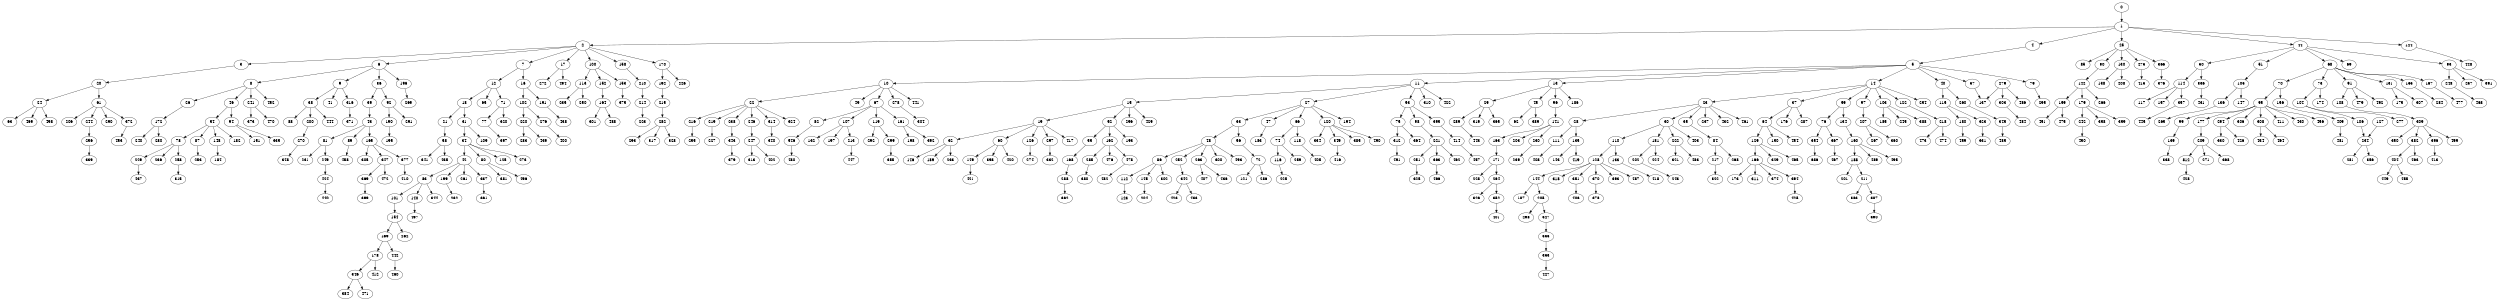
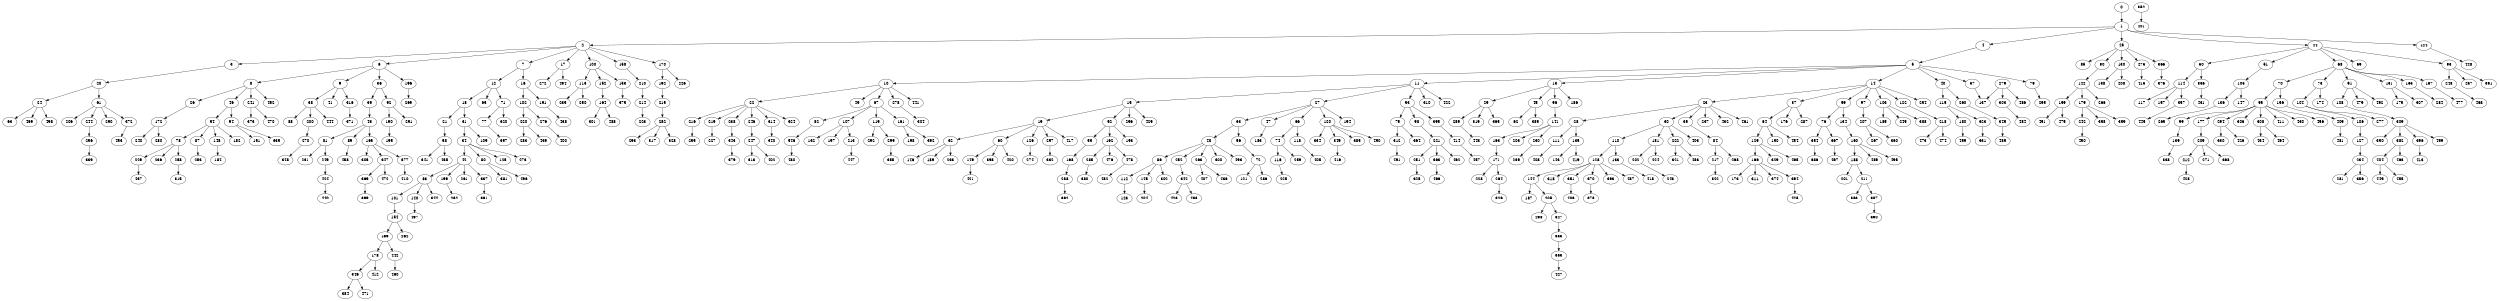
  digraph {
    n1 [label=0]
    n2 [label=1]
    n3 [label=2]
    n4 [label=4]
    n5 [label=25]
    n6 [label=44]
    n7 [label=124]
    n8 [label=3]
    n9 [label=6]
    n10 [label=7]
    n11 [label=17]
    n12 [label=100]
    n13 [label=158]
    n14 [label=170]
    n15 [label=5]
    n16 [label=85]
    n17 [label=90]
    n18 [label=130]
    n19 [label=275]
    n20 [label=366]
    n21 [label=50]
    n22 [label=51]
    n23 [label=68]
    n24 [label=69]
    n25 [label=93]
    n26 [label=448]
    n27 [label=20]
    n28 [label=8]
    n29 [label=9]
    n30 [label=36]
    n31 [label=196]
    n32 [label=12]
    n33 [label=16]
    n34 [label=272]
    n35 [label=494]
    n36 [label=113]
    n37 [label=152]
    n38 [label=153]
    n39 [label=210]
    n40 [label=192]
    n41 [label=226]
    n42 [label=24]
    n43 [label=61]
    n44 [label=63]
    n45 [label=469]
    n46 [label=498]
    n47 [label=206]
    n48 [label=244]
    n49 [label=290]
    n50 [label=372]
    n51 [label=256]
    n52 [label=453]
    n53 [label=339]
    n54 [label=26]
    n55 [label=46]
    n56 [label=241]
    n57 [label=452]
    n58 [label=38]
    n59 [label=41]
    n60 [label=316]
    n61 [label=39]
    n62 [label=92]
    n63 [label=269]
    n64 [label=172]
    n65 [label=54]
    n66 [label=94]
    n67 [label=373]
    n68 [label=470]
    n69 [label=240]
    n70 [label=280]
    n71 [label=78]
    n72 [label=87]
    n73 [label=148]
    n74 [label=182]
    n75 [label=151]
    n76 [label=335]
    n77 [label=229]
    n78 [label=236]
    n79 [label=258]
    n80 [label=253]
    n81 [label=184]
    n82 [label=437]
    n83 [label=315]
    n84 [label=88]
    n85 [label=200]
    n86 [label=444]
    n87 [label=371]
    n88 [label=270]
    n89 [label=348]
    n90 [label=43]
    n91 [label=190]
    n92 [label=291]
    n93 [label=81]
    n94 [label=89]
    n95 [label=165]
    n96 [label=231]
    n97 [label=249]
    n98 [label=458]
    n99 [label=305]
    n100 [label=347]
    n101 [label=377]
    n102 [label=424]
    n103 [label=440]
    n104 [label=369]
    n105 [label=472]
    n106 [label=410]
    n107 [label=399]
    n108 [label=195]
    n109 [label=18]
    n110 [label=65]
    n111 [label=71]
    n112 [label=102]
    n113 [label=191]
    n114 [label=21]
    n115 [label=31]
    n116 [label=77]
    n117 [label=320]
    n118 [label=58]
    n119 [label=34]
    n120 [label=109]
    n121 [label=341]
    n122 [label=435]
    n123 [label=42]
    n124 [label=80]
    n125 [label=125]
    n126 [label=273]
    n127 [label=83]
    n128 [label=199]
    n129 [label=261]
    n130 [label=337]
    n131 [label=381]
    n132 [label=496]
    n133 [label=101]
    n134 [label=140]
    n135 [label=344]
    n136 [label=232]
    n137 [label=361]
    n138 [label=154]
    n139 [label=497]
    n140 [label=169]
    n141 [label=262]
    n142 [label=178]
    n143 [label=442]
    n144 [label=346]
    n145 [label=412]
    n146 [label=460]
    n147 [label=384]
    n148 [label=471]
    n149 [label=397]
    n150 [label=220]
    n151 [label=276]
    n152 [label=438]
    n153 [label=283]
    n154 [label=439]
    n155 [label=400]
    n156 [label=235]
    n157 [label=250]
    n158 [label=164]
    n159 [label=375]
    n160 [label=301]
    n161 [label=488]
    n162 [label=214]
    n163 [label=223]
    n164 [label=215]
    n165 [label=282]
    n166 [label=293]
    n167 [label=317]
    n168 [label=328]
    n169 [label=10]
    n170 [label=11]
    n171 [label=13]
    n172 [label=14]
    n173 [label=40]
    n174 [label=57]
    n175 [label=79]
    n176 [label=22]
    n177 [label=49]
    n178 [label=67]
    n179 [label=278]
    n180 [label=441]
    n181 [label=15]
    n182 [label=27]
    n183 [label=53]
    n184 [label=310]
    n185 [label=422]
    n186 [label=29]
    n187 [label=45]
    n188 [label=96]
    n189 [label=186]
    n190 [label=23]
    n191 [label=37]
    n192 [label=59]
    n193 [label=97]
    n194 [label=103]
    n195 [label=122]
    n196 [label=254]
    n197 [label=115]
    n198 [label=260]
    n199 [label=137]
    n200 [label=295]
    n201 [label=216]
    n202 [label=219]
    n203 [label=238]
    n204 [label=246]
    n205 [label=314]
    n206 [label=324]
    n207 [label=82]
    n208 [label=107]
    n209 [label=119]
    n210 [label=161]
    n211 [label=304]
    n212 [label=255]
    n213 [label=227]
    n214 [label=343]
    n215 [label=247]
    n216 [label=340]
    n217 [label=379]
    n218 [label=313]
    n219 [label=402]
    n220 [label=546]
    n221 [label=132]
    n222 [label=197]
    n223 [label=213]
    n224 [label=292]
    n225 [label=299]
    n226 [label=198]
    n227 [label=392]
    n228 [label=480]
    n229 [label=447]
    n230 [label=355]
    n231 [label=19]
    n232 [label=52]
    n233 [label=296]
    n234 [label=429]
    n235 [label=33]
    n236 [label=47]
    n237 [label=66]
    n238 [label=120]
    n239 [label=194]
    n240 [label=75]
    n241 [label=98]
    n242 [label=395]
    n243 [label=32]
    n244 [label=60]
    n245 [label=126]
    n246 [label=297]
    n247 [label=417]
    n248 [label=55]
    n249 [label=162]
    n250 [label=193]
    n251 [label=146]
    n252 [label=189]
    n253 [label=233]
    n254 [label=149]
    n255 [label=398]
    n256 [label=420]
    n257 [label=274]
    n258 [label=332]
    n259 [label=421]
    n260 [label=168]
    n261 [label=285]
    n262 [label=476]
    n263 [label=478]
    n264 [label=288]
    n265 [label=362]
    n266 [label=380]
    n267 [label=482]
    n268 [label=48]
    n269 [label=56]
    n270 [label=183]
    n271 [label=74]
    n272 [label=118]
    n273 [label=334]
    n274 [label=349]
    n275 [label=385]
    n276 [label=490]
    n277 [label=86]
    n278 [label=252]
    n279 [label=263]
    n280 [label=300]
    n281 [label=493]
    n282 [label=72]
    n283 [label=112]
    n284 [label=145]
    n285 [label=302]
    n286 [label=342]
    n287 [label=407]
    n288 [label=436]
    n289 [label=123]
    n290 [label=204]
    n291 [label=423]
    n292 [label=433]
    n293 [label=121]
    n294 [label=286]
    n295 [label=116]
    n296 [label=259]
    n297 [label=405]
    n298 [label=225]
    n299 [label=416]
    n300 [label=312]
    n301 [label=364]
    n302 [label=221]
    n303 [label=414]
    n304 [label=491]
    n305 [label=251]
    n306 [label=363]
    n307 [label=462]
    n308 [label=325]
    n309 [label=466]
    n310 [label=457]
    n311 [label=289]
    n312 [label=319]
    n313 [label=365]
    n314 [label=62]
    n315 [label=389]
    n316 [label=141]
    n317 [label=443]
    n318 [label=163]
    n319 [label=203]
    n320 [label=230]
    n321 [label=171]
    n322 [label=239]
    n323 [label=228]
    n324 [label=264]
    n325 [label=326]
    n326 [label=352]
    n327 [label=401]
    n328 [label=28]
    n329 [label=30]
    n330 [label=35]
    n331 [label=237]
    n332 [label=432]
    n333 [label=461]
    n334 [label=64]
    n335 [label=176]
    n336 [label=287]
    n337 [label=76]
    n338 [label=134]
    n339 [label=207]
    n340 [label=185]
    n341 [label=245]
    n342 [label=388]
    n343 [label=218]
    n344 [label=111]
    n345 [label=135]
    n346 [label=110]
    n347 [label=181]
    n348 [label=222]
    n349 [label=403]
    n350 [label=84]
    n351 [label=408]
    n352 [label=143]
    n353 [label=419]
    n354 [label=128]
    n355 [label=133]
    n356 [label=202]
    n357 [label=224]
    n358 [label=321]
    n359 [label=483]
    n360 [label=144]
    n361 [label=318]
    n362 [label=351]
    n363 [label=370]
    n364 [label=393]
    n365 [label=487]
    n366 [label=418]
    n367 [label=187]
    n368 [label=205]
    n369 [label=406]
    n370 [label=378]
    n371 [label=298]
    n372 [label=327]
    n373 [label=333]
    n374 [label=353]
    n375 [label=427]
    n376 [label=243]
    n377 [label=217]
    n378 [label=268]
    n379 [label=322]
    n380 [label=129]
    n381 [label=150]
    n382 [label=454]
    n383 [label=166]
    n384 [label=329]
    n385 [label=465]
    n386 [label=173]
    n387 [label=311]
    n388 [label=374]
    n389 [label=394]
    n390 [label=425]
    n391 [label=354]
    n392 [label=367]
    n393 [label=160]
    n394 [label=686]
    n395 [label=467]
    n396 [label=188]
    n397 [label=489]
    n398 [label=495]
    n399 [label=201]
    n400 [label=211]
    n401 [label=383]
    n402 [label=387]
    n403 [label=390]
    n404 [label=267]
    n405 [label=360]
    n406 [label=473]
    n407 [label=474]
    n408 [label=180]
    n409 [label=323]
    n410 [label=345]
    n411 [label=459]
    n412 [label=331]
    n413 [label=485]
    n414 [label=279]
    n415 [label=303]
    n416 [label=486]
    n417 [label=484]
    n418 [label=142]
    n419 [label=138]
    n420 [label=208]
    n421 [label=415]
    n422 [label=376]
    n423 [label=159]
    n424 [label=179]
    n425 [label=266]
    n426 [label=451]
    n427 [label=475]
    n428 [label=242]
    n429 [label=358]
    n430 [label=359]
    n431 [label=450]
    n432 [label=114]
    n433 [label=336]
    n434 [label=105]
    n435 [label=70]
    n436 [label=73]
    n437 [label=91]
    n438 [label=131]
    n439 [label=155]
    n440 [label=167]
    n441 [label=248]
    n442 [label=257]
    n443 [label=391]
    n444 [label=117]
    n445 [label=157]
    n446 [label=357]
    n447 [label=431]
    n448 [label=445]
    n449 [label=136]
    n450 [label=147]
    n451 [label=265]
    n452 [label=95]
    n453 [label=156]
    n454 [label=104]
    n455 [label=174]
    n456 [label=108]
    n457 [label=479]
    n458 [label=492]
    n459 [label=175]
    n460 [label=307]
    n461 [label=284]
    n462 [label=477]
    n463 [label=99]
    n464 [label=177]
    n465 [label=294]
    n466 [label=306]
    n467 [label=308]
    n468 [label=411]
    n469 [label=430]
    n470 [label=456]
    n471 [label=409]
    n472 [label=139]
    n473 [label=209]
    n474 [label=330]
    n475 [label=426]
    n476 [label=434]
    n477 [label=464]
    n478 [label=338]
-   n479 [label=812]
+   n479 [label=212]
    n480 [label=271]
    n481 [label=368]
    n482 [label=428]
    n483 [label=481]
    n484 [label=106]
    n485 [label=277]
    n486 [label=127]
    n487 [label=234]
    n488 [label=281]
    n489 [label=356]
    n490 [label=309]
    n491 [label=350]
    n492 [label=382]
    n493 [label=396]
    n494 [label=499]
    n495 [label=404]
    n496 [label=463]
    n497 [label=413]
    n498 [label=449]
    n499 [label=455]
    n500 [label=468]
    n1 -> n2
    n2 -> n3
    n2 -> n4
    n2 -> n5
    n2 -> n6
    n2 -> n7
    n3 -> n8
    n3 -> n9
    n3 -> n10
    n3 -> n11
    n3 -> n12
    n3 -> n13
    n3 -> n14
    n4 -> n15
    n5 -> n16
    n5 -> n17
    n5 -> n18
    n5 -> n19
    n5 -> n20
    n6 -> n21
    n6 -> n22
    n6 -> n23
    n6 -> n24
    n6 -> n25
    n7 -> n26
    n8 -> n27
    n9 -> n28
    n9 -> n29
    n9 -> n30
    n9 -> n31
    n10 -> n32
    n10 -> n33
    n11 -> n34
    n11 -> n35
    n12 -> n36
    n12 -> n37
    n12 -> n38
    n13 -> n39
    n14 -> n40
    n14 -> n41
    n15 -> n169
    n15 -> n170
    n15 -> n171
    n15 -> n172
    n15 -> n173
    n15 -> n174
    n15 -> n175
    n17 -> n418
    n18 -> n419
    n18 -> n420
    n19 -> n421
    n20 -> n422
    n21 -> n432
    n21 -> n433
    n22 -> n434
    n23 -> n435
    n23 -> n436
    n23 -> n437
    n23 -> n438
    n23 -> n439
    n23 -> n440
    n25 -> n441
    n25 -> n442
    n25 -> n443
    n27 -> n42
    n27 -> n43
    n28 -> n54
    n28 -> n55
    n28 -> n56
    n28 -> n57
    n29 -> n58
    n29 -> n59
    n29 -> n60
    n30 -> n61
    n30 -> n62
    n31 -> n63
    n32 -> n109
    n32 -> n110
    n32 -> n111
    n33 -> n112
    n33 -> n113
    n36 -> n156
    n36 -> n157
    n37 -> n158
    n38 -> n159
    n39 -> n162
    n40 -> n164
    n42 -> n44
    n42 -> n45
    n42 -> n46
    n43 -> n47
    n43 -> n48
    n43 -> n49
    n43 -> n50
    n48 -> n51
    n50 -> n52
    n51 -> n53
    n54 -> n64
    n55 -> n65
    n55 -> n66
    n56 -> n67
    n56 -> n68
    n58 -> n84
    n58 -> n85
    n58 -> n86
    n60 -> n87
    n61 -> n90
    n62 -> n91
    n62 -> n92
    n64 -> n69
    n64 -> n70
    n65 -> n71
    n65 -> n72
    n65 -> n73
    n65 -> n74
    n66 -> n75
    n66 -> n76
    n71 -> n77
    n71 -> n78
    n71 -> n79
    n72 -> n80
    n73 -> n81
    n77 -> n82
    n79 -> n83
    n85 -> n88
    n88 -> n89
    n90 -> n93
    n90 -> n94
    n90 -> n95
    n91 -> n108
    n93 -> n96
    n93 -> n97
    n94 -> n98
    n95 -> n99
    n95 -> n100
    n95 -> n101
    n97 -> n102
    n100 -> n104
    n100 -> n105
    n101 -> n106
    n102 -> n103
    n104 -> n107
    n109 -> n114
    n109 -> n115
    n111 -> n116
    n111 -> n117
    n112 -> n150
    n112 -> n151
    n113 -> n152
    n114 -> n118
    n115 -> n119
    n115 -> n120
    n116 -> n149
    n118 -> n121
    n118 -> n122
    n119 -> n123
    n119 -> n124
    n119 -> n125
    n119 -> n126
    n123 -> n127
    n123 -> n128
    n123 -> n129
    n123 -> n130
    n124 -> n131
    n124 -> n132
    n127 -> n133
    n127 -> n134
    n127 -> n135
    n128 -> n136
    n130 -> n137
    n133 -> n138
    n134 -> n139
    n138 -> n140
    n138 -> n141
    n140 -> n142
    n140 -> n143
    n142 -> n144
    n142 -> n145
    n143 -> n146
    n144 -> n147
    n144 -> n148
    n150 -> n153
    n150 -> n154
    n151 -> n155
    n158 -> n160
    n158 -> n161
    n162 -> n163
    n164 -> n165
    n165 -> n166
    n165 -> n167
    n165 -> n168
    n169 -> n176
    n169 -> n177
    n169 -> n178
    n169 -> n179
    n169 -> n180
    n170 -> n181
    n170 -> n182
    n170 -> n183
    n170 -> n184
    n170 -> n185
    n171 -> n186
    n171 -> n187
    n171 -> n188
    n171 -> n189
    n172 -> n190
    n172 -> n191
    n172 -> n192
    n172 -> n193
    n172 -> n194
    n172 -> n195
    n172 -> n196
    n173 -> n197
    n173 -> n198
    n174 -> n199
    n175 -> n200
    n176 -> n201
    n176 -> n202
    n176 -> n203
    n176 -> n204
    n176 -> n205
    n176 -> n206
    n178 -> n207
    n178 -> n208
    n178 -> n209
    n178 -> n210
    n179 -> n211
    n181 -> n231
    n181 -> n232
    n181 -> n233
    n181 -> n234
    n182 -> n235
    n182 -> n236
    n182 -> n237
    n182 -> n238
    n182 -> n239
    n183 -> n240
    n183 -> n241
    n183 -> n242
    n186 -> n311
    n186 -> n312
    n186 -> n313
    n187 -> n314
    n187 -> n315
    n188 -> n316
    n190 -> n328
    n190 -> n329
    n190 -> n330
    n190 -> n331
    n190 -> n332
    n190 -> n333
    n191 -> n334
    n191 -> n335
    n191 -> n336
    n192 -> n337
    n192 -> n338
    n193 -> n339
    n194 -> n340
    n194 -> n341
    n194 -> n342
    n195 -> n343
    n197 -> n408
    n197 -> n409
    n198 -> n410
    n201 -> n212
    n202 -> n213
    n203 -> n214
    n204 -> n215
    n205 -> n216
    n207 -> n220
    n208 -> n221
    n208 -> n222
    n208 -> n223
    n209 -> n224
    n209 -> n225
    n210 -> n226
    n210 -> n227
    n214 -> n217
    n215 -> n218
    n215 -> n219
    n220 -> n228
    n223 -> n229
    n225 -> n230
    n231 -> n243
    n231 -> n244
    n231 -> n245
    n231 -> n246
    n231 -> n247
    n232 -> n248
    n232 -> n249
    n232 -> n250
    n235 -> n268
    n235 -> n269
    n236 -> n270
    n237 -> n271
    n237 -> n272
    n238 -> n273
    n238 -> n274
    n238 -> n275
    n238 -> n276
    n240 -> n300
    n240 -> n301
    n241 -> n302
    n242 -> n303
    n243 -> n251
    n243 -> n252
    n243 -> n253
    n244 -> n254
    n244 -> n255
    n244 -> n256
    n245 -> n257
    n246 -> n258
    n248 -> n260
    n249 -> n261
    n249 -> n262
    n249 -> n263
    n254 -> n259
    n260 -> n264
    n261 -> n266
    n263 -> n267
    n264 -> n265
    n268 -> n277
    n268 -> n278
    n268 -> n279
    n268 -> n280
    n268 -> n281
    n269 -> n282
    n271 -> n295
    n271 -> n296
    n272 -> n297
    n274 -> n299
    n277 -> n283
    n277 -> n284
    n277 -> n285
    n278 -> n286
    n279 -> n287
    n279 -> n288
    n282 -> n293
    n282 -> n294
    n283 -> n289
    n284 -> n290
    n286 -> n291
    n286 -> n292
    n295 -> n298
    n300 -> n304
    n302 -> n305
    n302 -> n306
    n302 -> n307
    n303 -> n310
    n305 -> n308
    n306 -> n309
    n311 -> n317
    n316 -> n318
    n316 -> n319
    n316 -> n320
    n318 -> n321
    n320 -> n322
    n321 -> n323
    n321 -> n324
    n324 -> n325
-   n324 -> n326
    n326 -> n327
    n328 -> n344
    n328 -> n345
    n329 -> n346
    n329 -> n347
    n329 -> n348
    n329 -> n349
    n330 -> n350
    n334 -> n380
    n334 -> n381
    n334 -> n382
    n337 -> n391
    n337 -> n392
    n338 -> n393
    n339 -> n404
    n339 -> n405
    n343 -> n406
    n343 -> n407
    n344 -> n351
    n345 -> n352
    n345 -> n353
    n346 -> n354
    n346 -> n355
    n347 -> n356
    n347 -> n357
    n348 -> n358
    n348 -> n359
    n350 -> n377
    n350 -> n378
    n354 -> n360
    n354 -> n361
    n354 -> n362
    n354 -> n363
    n354 -> n364
    n354 -> n365
    n355 -> n366
    n356 -> n376
    n360 -> n367
    n360 -> n368
    n362 -> n369
    n363 -> n370
    n368 -> n371
    n368 -> n372
    n372 -> n373
    n373 -> n374
    n374 -> n375
    n377 -> n379
    n380 -> n383
    n380 -> n384
    n380 -> n385
    n383 -> n386
    n383 -> n387
    n383 -> n388
    n383 -> n389
    n389 -> n390
    n391 -> n394
    n392 -> n395
    n393 -> n396
    n393 -> n397
    n393 -> n398
    n396 -> n399
    n396 -> n400
    n400 -> n401
    n400 -> n402
    n402 -> n403
    n408 -> n411
    n409 -> n412
    n410 -> n413
    n414 -> n199
    n414 -> n415
    n414 -> n416
    n415 -> n417
    n418 -> n423
    n418 -> n424
    n418 -> n425
    n423 -> n426
    n423 -> n427
    n424 -> n428
    n424 -> n429
    n424 -> n430
    n428 -> n431
    n432 -> n444
    n432 -> n445
    n432 -> n446
    n433 -> n447
    n434 -> n449
    n434 -> n450
    n435 -> n452
    n435 -> n453
    n436 -> n454
    n436 -> n455
    n437 -> n456
    n437 -> n457
    n437 -> n458
    n438 -> n459
    n438 -> n460
    n439 -> n461
    n440 -> n462
    n441 -> n500
    n446 -> n448
    n449 -> n451
    n452 -> n463
    n452 -> n464
    n452 -> n465
    n452 -> n466
    n452 -> n467
    n452 -> n468
    n452 -> n469
    n452 -> n470
    n453 -> n471
    n454 -> n484
    n454 -> n485
    n456 -> n490
    n463 -> n472
    n464 -> n473
    n465 -> n474
    n465 -> n475
    n467 -> n476
    n467 -> n477
    n471 -> n483
    n472 -> n478
    n473 -> n479
    n473 -> n480
    n473 -> n481
    n479 -> n482
-   n484 -> n487
+   n484 -> n486
    n486 -> n487
    n487 -> n488
    n487 -> n489
    n490 -> n491
    n490 -> n492
    n490 -> n493
    n490 -> n494
    n492 -> n495
    n492 -> n496
    n493 -> n497
    n495 -> n498
    n495 -> n499
  }
